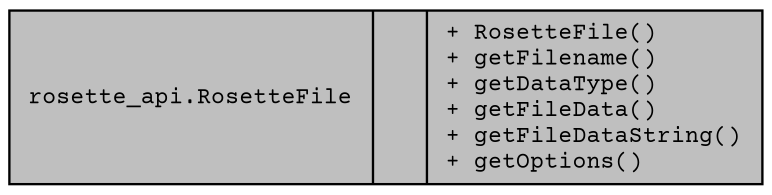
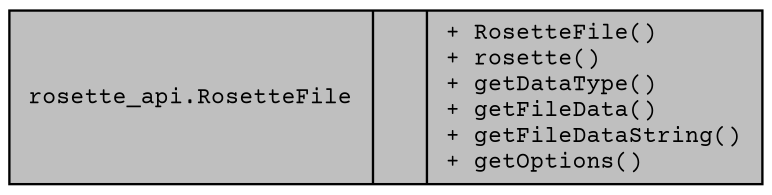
  digraph {
    rankdir=LR
    fontname="Courier Prime"
-   n1 [color=black fillcolor=grey75 fontcolor=black fontname="Courier Prime" fontsize=10 height=0.2 label="{rosette_api.RosetteFile\n||+ RosetteFile()\l+ getFilename()\l+ getDataType()\l+ getFileData()\l+ getFileDataString()\l+ getOptions()\l}" shape=record style=filled width=0.4]
+   n1 [color=black fillcolor=grey75 fontcolor=black fontname="Courier Prime" fontsize=10 height=0.2 label="{rosette_api.RosetteFile\n||+ RosetteFile()\l+ rosette()\l+ getDataType()\l+ getFileData()\l+ getFileDataString()\l+ getOptions()\l}" shape=record style=filled width=0.4]
  }
